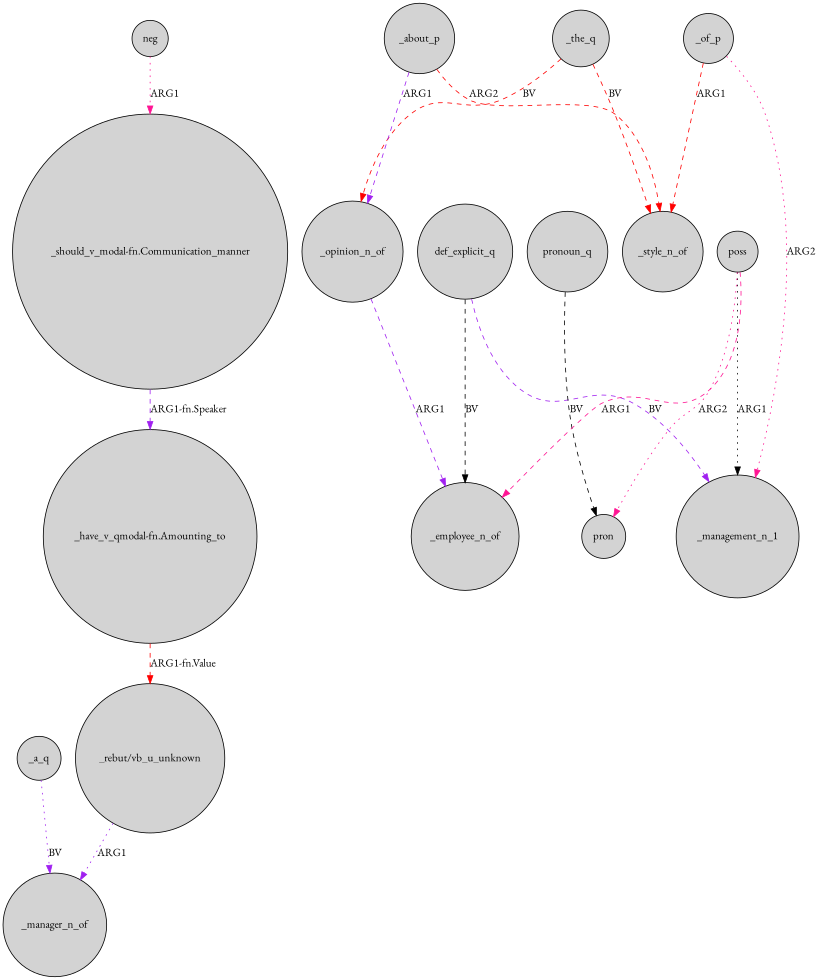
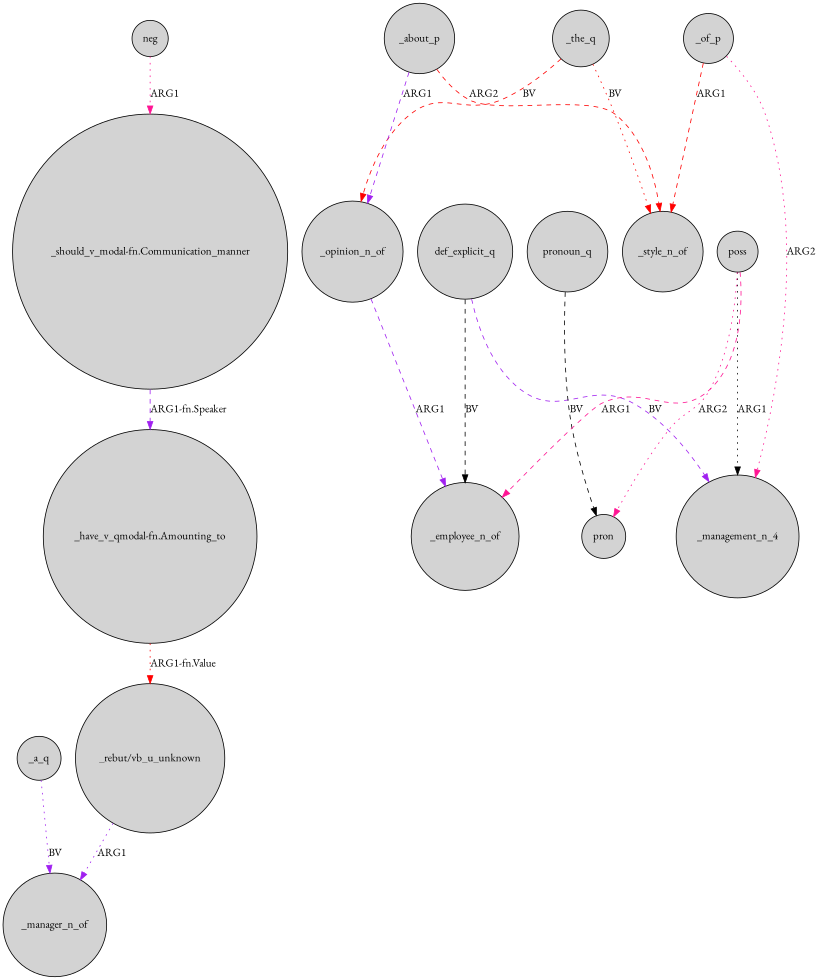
  digraph {
    fontname="EB Garamond"
    node [fontname="EB Garamond" shape=circle style=filled]
    edge [color=purple fontname="EB Garamond" style=dashed]
    "_have_v_qmodal-fn.Amounting_to"
    "_rebut/vb_u_unknown"
    _manager_n_of
    _opinion_n_of
    _employee_n_of
    "_should_v_modal-fn.Communication_manner"
    _the_q
    _style_n_of
    _a_q
    def_explicit_q
-   _management_n_1
+   _management_n_1 [label=_management_n_4]
    pronoun_q
    pron
    poss
    _about_p
    neg
    _of_p
-   "_have_v_qmodal-fn.Amounting_to" -> "_rebut/vb_u_unknown" [color=red label="ARG1-fn.Value"]
+   "_have_v_qmodal-fn.Amounting_to" -> "_rebut/vb_u_unknown" [color=red label="ARG1-fn.Value" style=dotted]
    "_rebut/vb_u_unknown" -> _manager_n_of [label=ARG1 style=dotted]
    _opinion_n_of -> _employee_n_of [label=ARG1]
    "_should_v_modal-fn.Communication_manner" -> "_have_v_qmodal-fn.Amounting_to" [label="ARG1-fn.Speaker"]
    _the_q -> _opinion_n_of [color=red label=BV]
-   _the_q -> _style_n_of [color=red label=BV]
+   _the_q -> _style_n_of [color=red label=BV style=dotted]
    _a_q -> _manager_n_of [label=BV style=dotted]
    def_explicit_q -> _employee_n_of [color=black label=BV]
    def_explicit_q -> _management_n_1 [label=BV]
    pronoun_q -> pron [color=black label=BV]
    poss -> _employee_n_of [color=deeppink label=ARG1]
    poss -> _management_n_1 [color=black label=ARG1 style=dotted]
    poss -> pron [color=deeppink label=ARG2 style=dotted]
    _about_p -> _opinion_n_of [label=ARG1]
    _about_p -> _style_n_of [color=red label=ARG2]
    neg -> "_should_v_modal-fn.Communication_manner" [color=deeppink label=ARG1 style=dotted]
    _of_p -> _style_n_of [color=red label=ARG1]
    _of_p -> _management_n_1 [color=deeppink label=ARG2 style=dotted]
  }
